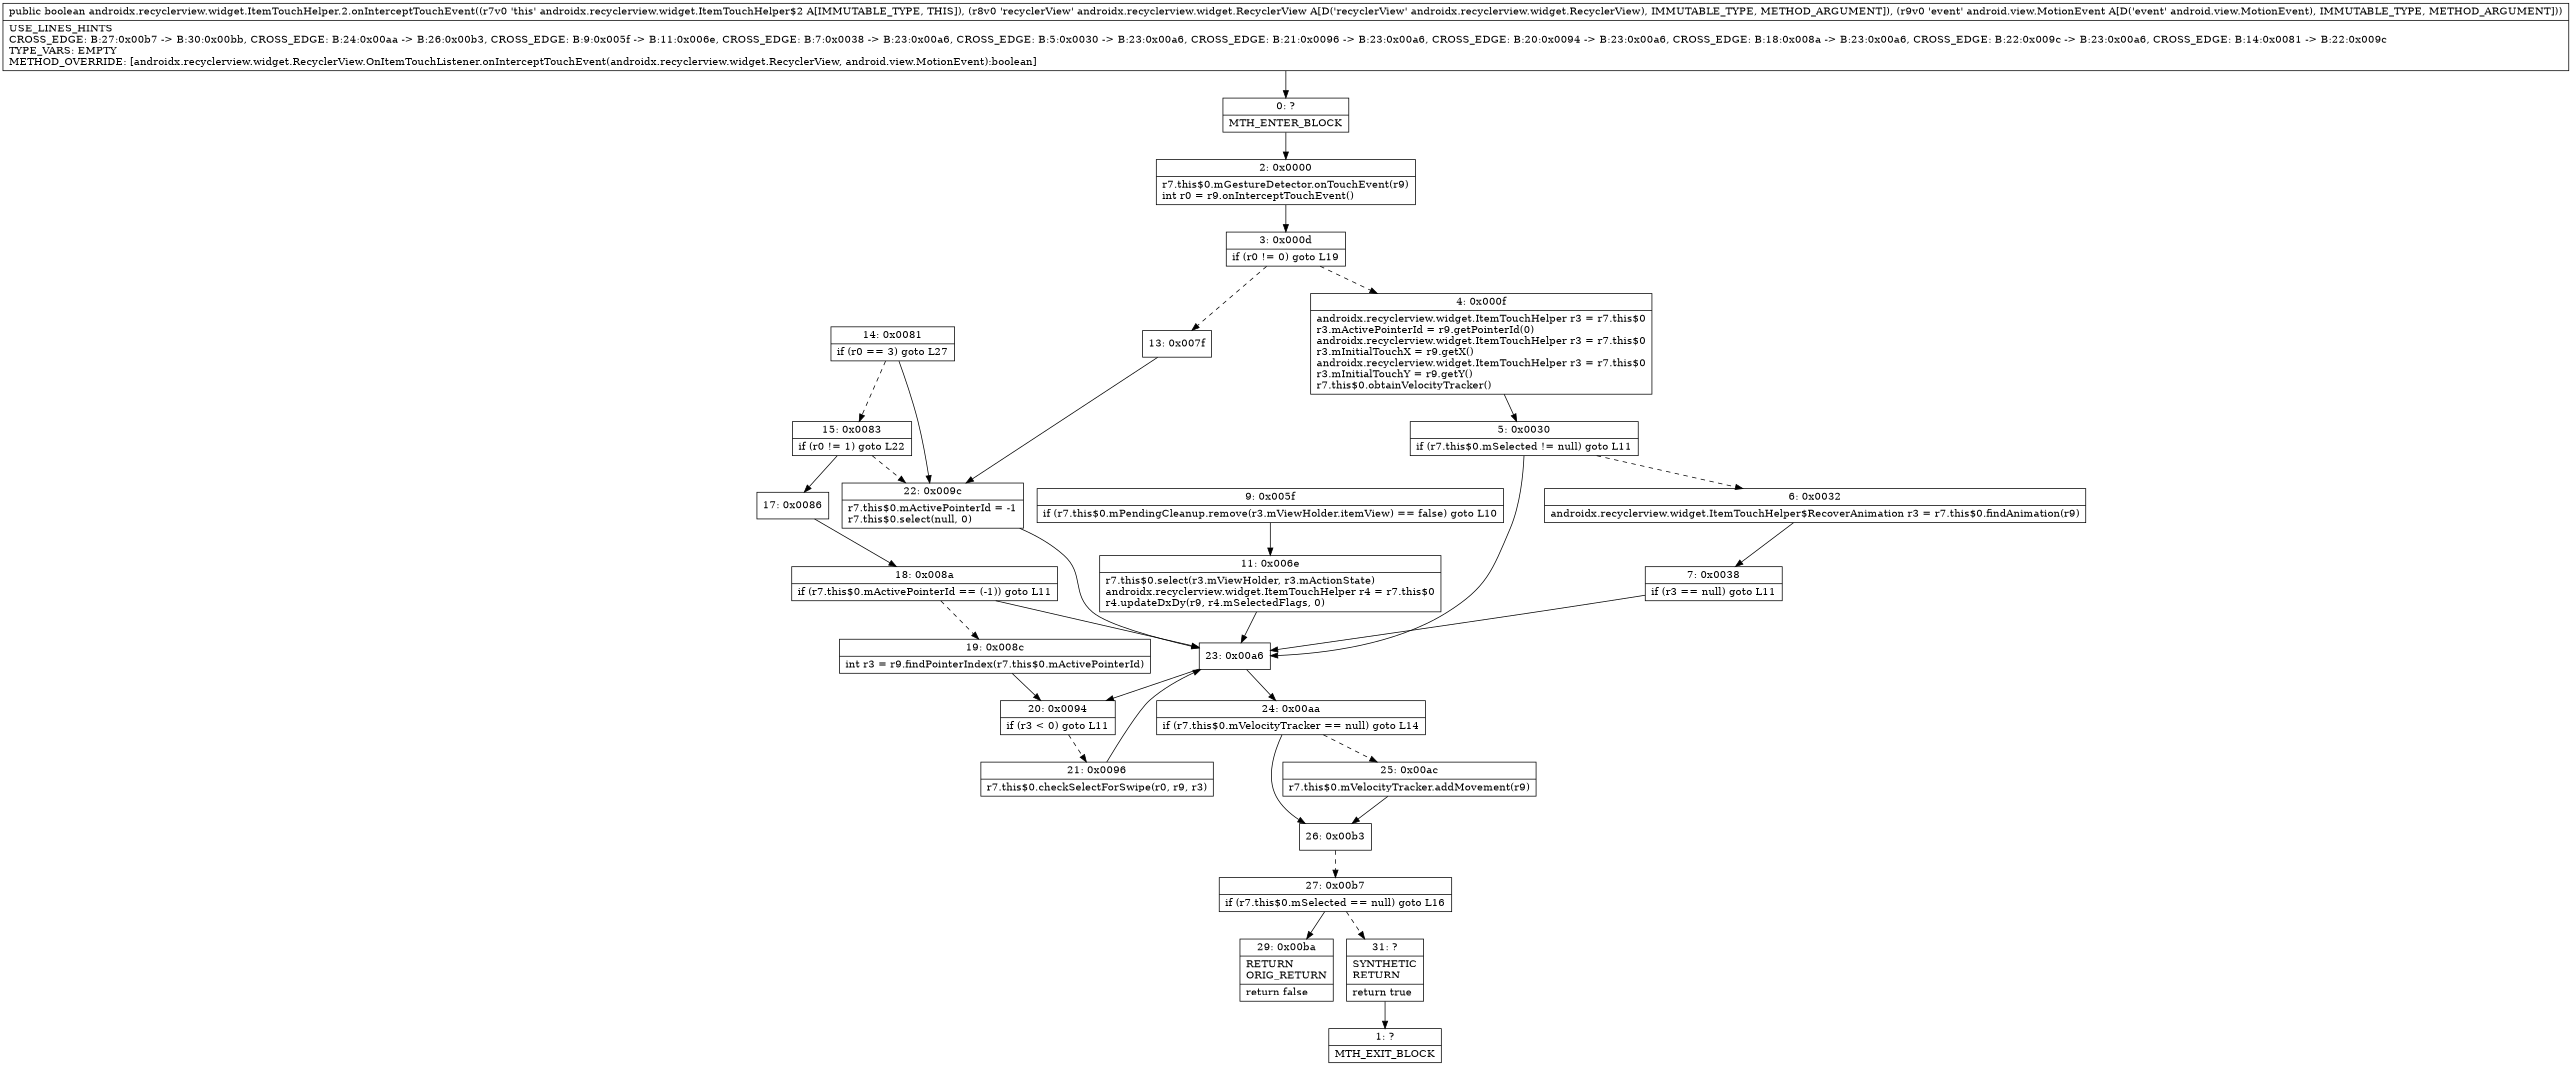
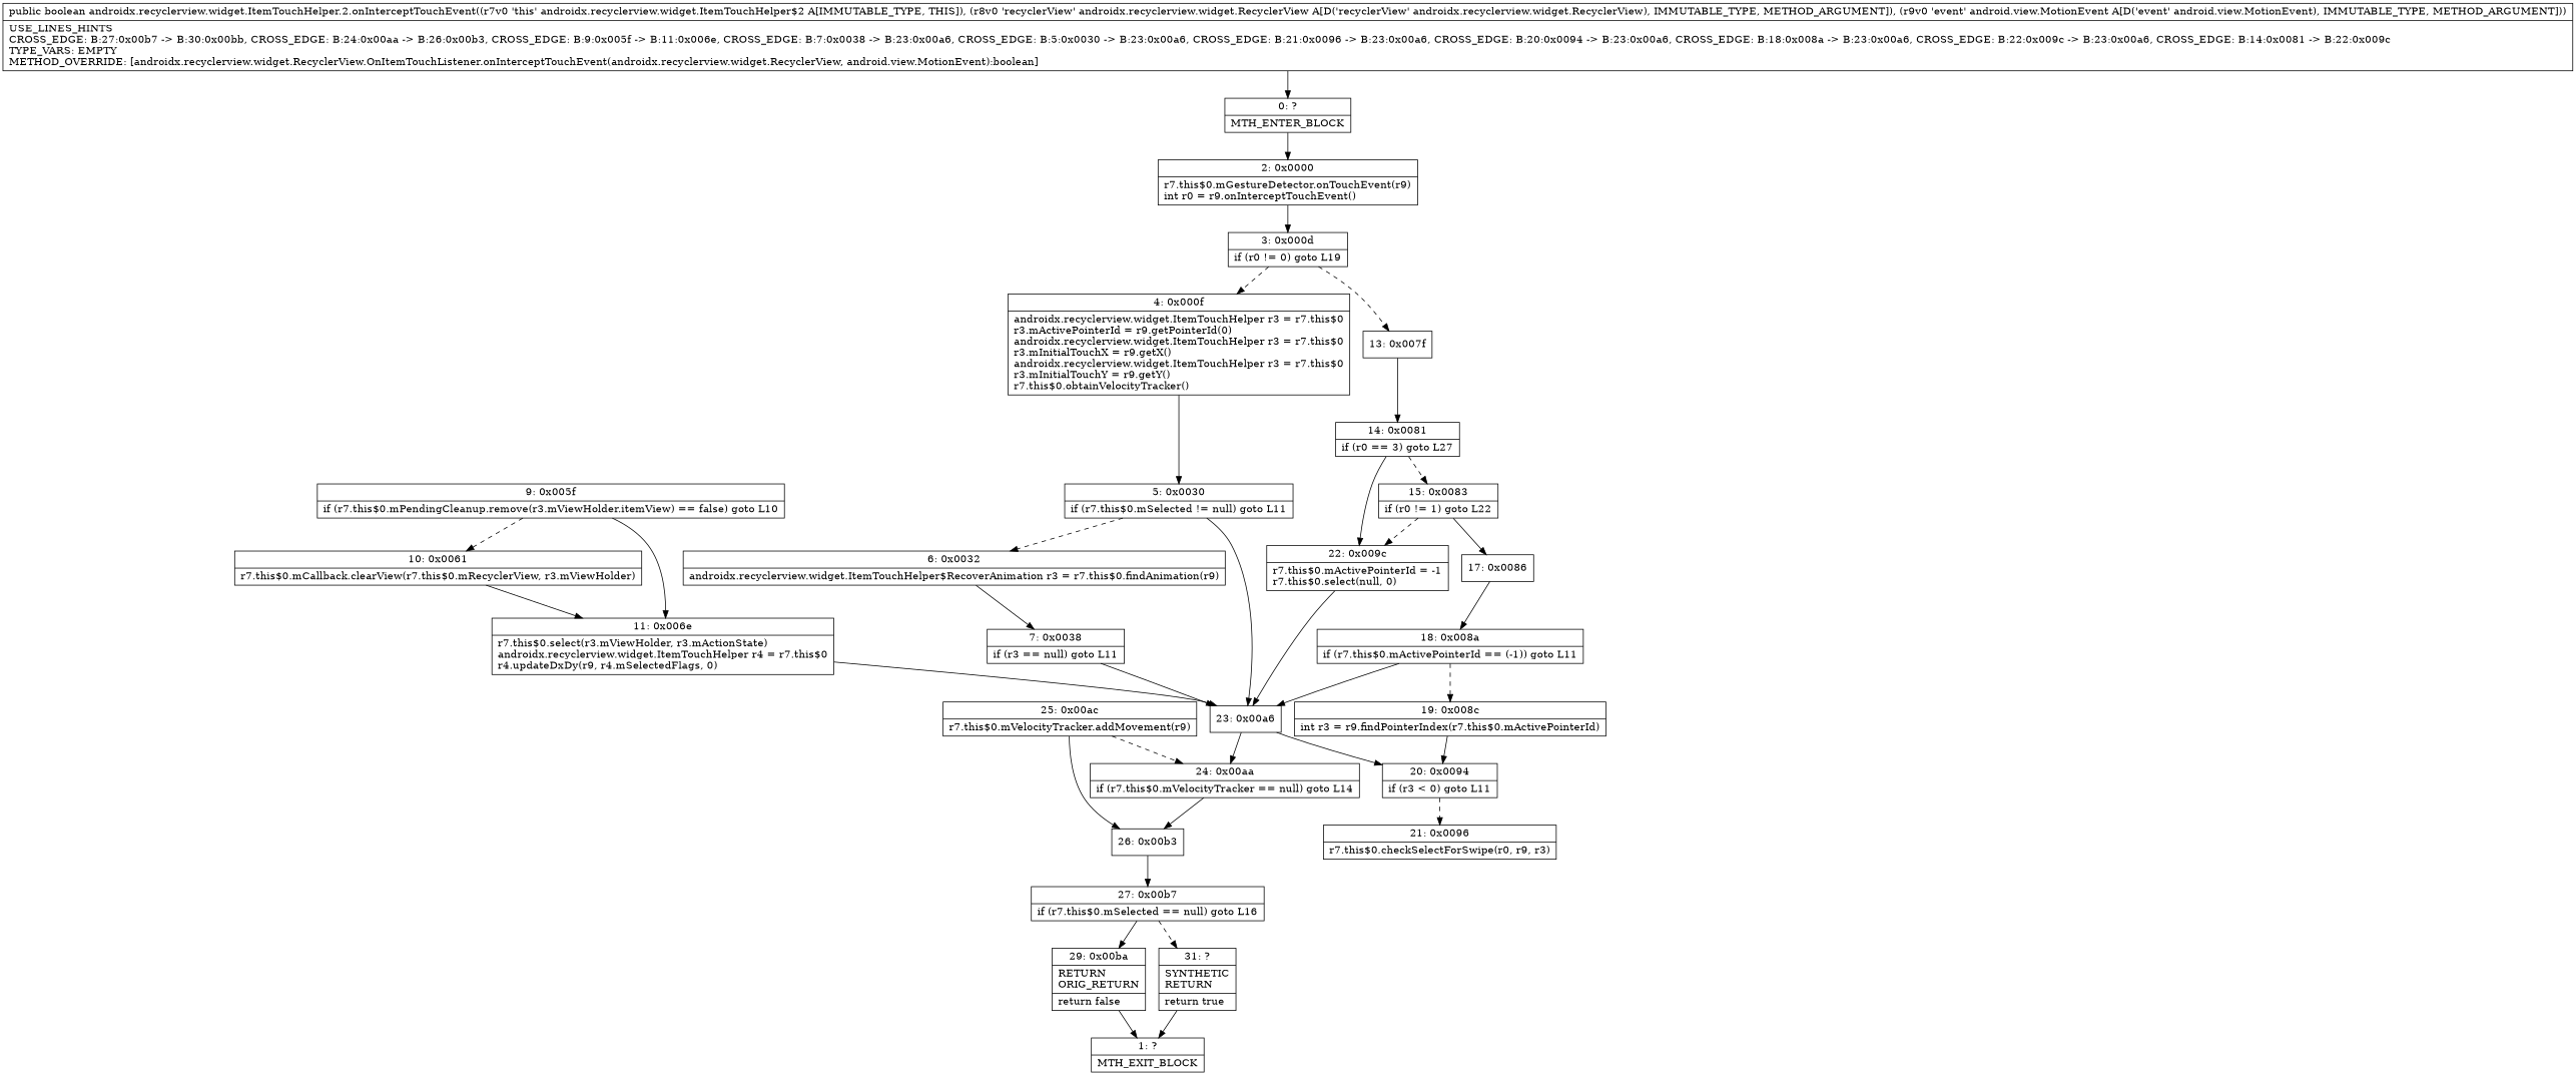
  digraph {
    node [shape=record]
    n1 [label="{0\:\ ?|MTH_ENTER_BLOCK\l}"]
    n2 [label="{2\:\ 0x0000|r7.this$0.mGestureDetector.onTouchEvent(r9)\lint r0 = r9.onInterceptTouchEvent()\l}"]
    n3 [label="{3\:\ 0x000d|if (r0 != 0) goto L19\l}"]
    n4 [label="{4\:\ 0x000f|androidx.recyclerview.widget.ItemTouchHelper r3 = r7.this$0\lr3.mActivePointerId = r9.getPointerId(0)\landroidx.recyclerview.widget.ItemTouchHelper r3 = r7.this$0\lr3.mInitialTouchX = r9.getX()\landroidx.recyclerview.widget.ItemTouchHelper r3 = r7.this$0\lr3.mInitialTouchY = r9.getY()\lr7.this$0.obtainVelocityTracker()\l}"]
    n5 [label="{13\:\ 0x007f}"]
    n6 [label="{5\:\ 0x0030|if (r7.this$0.mSelected != null) goto L11\l}"]
    n7 [label="{14\:\ 0x0081|if (r0 == 3) goto L27\l}"]
    n8 [label="{6\:\ 0x0032|androidx.recyclerview.widget.ItemTouchHelper$RecoverAnimation r3 = r7.this$0.findAnimation(r9)\l}"]
    n9 [label="{23\:\ 0x00a6}"]
    n10 [label="{7\:\ 0x0038|if (r3 == null) goto L11\l}"]
    n11 [label="{24\:\ 0x00aa|if (r7.this$0.mVelocityTracker == null) goto L14\l}"]
    n12 [label="{20\:\ 0x0094|if (r3 \< 0) goto L11\l}"]
    n13 [label="{9\:\ 0x005f|if (r7.this$0.mPendingCleanup.remove(r3.mViewHolder.itemView) == false) goto L10\l}"]
+   n14 [label="{10\:\ 0x0061|r7.this$0.mCallback.clearView(r7.this$0.mRecyclerView, r3.mViewHolder)\l}"]
    n15 [label="{11\:\ 0x006e|r7.this$0.select(r3.mViewHolder, r3.mActionState)\landroidx.recyclerview.widget.ItemTouchHelper r4 = r7.this$0\lr4.updateDxDy(r9, r4.mSelectedFlags, 0)\l}"]
    n16 [label="{25\:\ 0x00ac|r7.this$0.mVelocityTracker.addMovement(r9)\l}"]
    n17 [label="{26\:\ 0x00b3}"]
    n18 [label="{27\:\ 0x00b7|if (r7.this$0.mSelected == null) goto L16\l}"]
    n19 [label="{29\:\ 0x00ba|RETURN\lORIG_RETURN\l|return false\l}"]
    n20 [label="{31\:\ ?|SYNTHETIC\lRETURN\l|return true\l}"]
    n21 [label="{1\:\ ?|MTH_EXIT_BLOCK\l}"]
    n22 [label="{15\:\ 0x0083|if (r0 != 1) goto L22\l}"]
    n23 [label="{22\:\ 0x009c|r7.this$0.mActivePointerId = \-1\lr7.this$0.select(null, 0)\l}"]
    n24 [label="{17\:\ 0x0086}"]
    n25 [label="{18\:\ 0x008a|if (r7.this$0.mActivePointerId == (\-1)) goto L11\l}"]
    n26 [label="{19\:\ 0x008c|int r3 = r9.findPointerIndex(r7.this$0.mActivePointerId)\l}"]
    n27 [label="{21\:\ 0x0096|r7.this$0.checkSelectForSwipe(r0, r9, r3)\l}"]
    n28 [label="{public boolean androidx.recyclerview.widget.ItemTouchHelper.2.onInterceptTouchEvent((r7v0 'this' androidx.recyclerview.widget.ItemTouchHelper$2 A[IMMUTABLE_TYPE, THIS]), (r8v0 'recyclerView' androidx.recyclerview.widget.RecyclerView A[D('recyclerView' androidx.recyclerview.widget.RecyclerView), IMMUTABLE_TYPE, METHOD_ARGUMENT]), (r9v0 'event' android.view.MotionEvent A[D('event' android.view.MotionEvent), IMMUTABLE_TYPE, METHOD_ARGUMENT]))  | USE_LINES_HINTS\lCROSS_EDGE: B:27:0x00b7 \-\> B:30:0x00bb, CROSS_EDGE: B:24:0x00aa \-\> B:26:0x00b3, CROSS_EDGE: B:9:0x005f \-\> B:11:0x006e, CROSS_EDGE: B:7:0x0038 \-\> B:23:0x00a6, CROSS_EDGE: B:5:0x0030 \-\> B:23:0x00a6, CROSS_EDGE: B:21:0x0096 \-\> B:23:0x00a6, CROSS_EDGE: B:20:0x0094 \-\> B:23:0x00a6, CROSS_EDGE: B:18:0x008a \-\> B:23:0x00a6, CROSS_EDGE: B:22:0x009c \-\> B:23:0x00a6, CROSS_EDGE: B:14:0x0081 \-\> B:22:0x009c\lTYPE_VARS: EMPTY\lMETHOD_OVERRIDE: [androidx.recyclerview.widget.RecyclerView.OnItemTouchListener.onInterceptTouchEvent(androidx.recyclerview.widget.RecyclerView, android.view.MotionEvent):boolean]\l}"]
    n1 -> n2
    n2 -> n3
    n3 -> n4 [style=dashed]
    n3 -> n5 [style=dashed]
    n4 -> n6
-   n5 -> n23
+   n5 -> n7
    n6 -> n8 [style=dashed]
    n6 -> n9
    n7 -> n22 [style=dashed]
    n7 -> n23
    n8 -> n10
    n9 -> n11
    n9 -> n12
    n10 -> n9
-   n11 -> n16 [style=dashed]
+   n16 -> n11 [style=dashed]
    n11 -> n17
    n12 -> n27 [style=dashed]
+   n13 -> n14 [style=dashed]
    n13 -> n15
+   n14 -> n15
    n15 -> n9
    n16 -> n17
-   n17 -> n18 [style=dashed]
+   n17 -> n18
    n18 -> n19
    n18 -> n20 [style=dashed]
+   n19 -> n21
    n20 -> n21
    n22 -> n23 [style=dashed]
    n22 -> n24
    n23 -> n9
    n24 -> n25
    n25 -> n9
    n25 -> n26 [style=dashed]
    n26 -> n12
-   n27 -> n9
    n28 -> n1
  }
